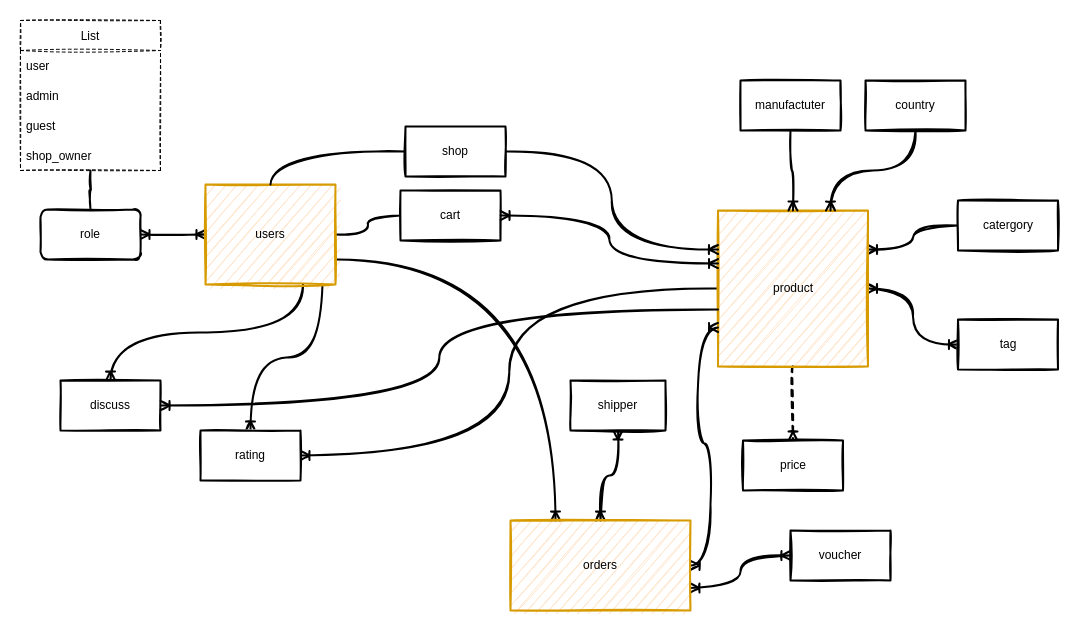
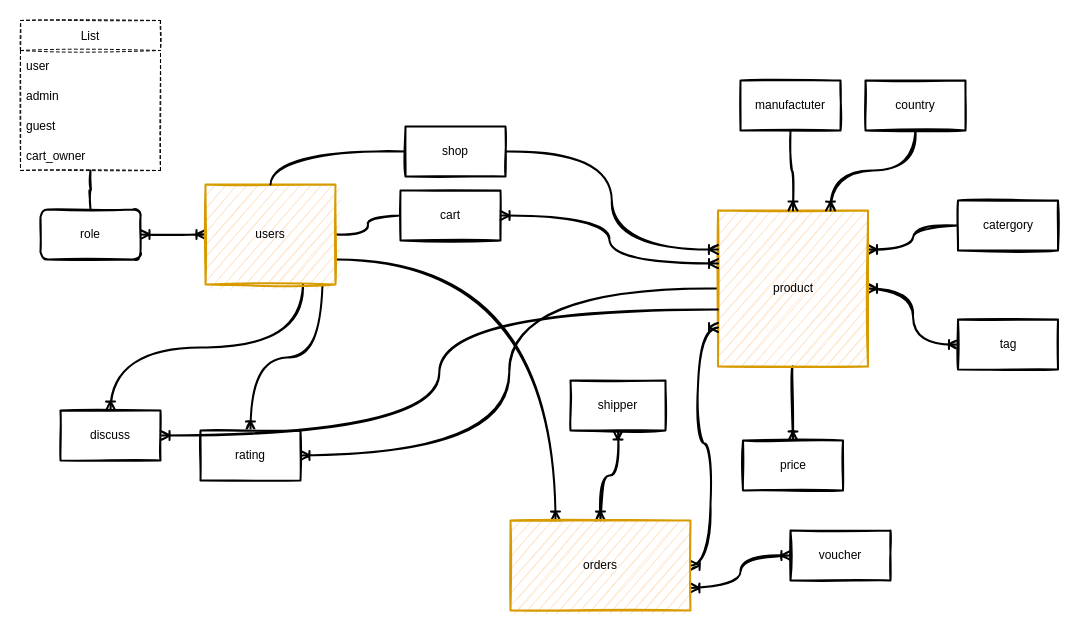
  <mxCell id="0" />
  <mxCell id="1" parent="0" />
- <mxCell id="2" style="edgeStyle=orthogonalEdgeStyle;jumpStyle=gap;orthogonalLoop=1;jettySize=auto;html=1;exitX=0.5;exitY=1;exitDx=0;exitDy=0;entryX=0.5;entryY=0;entryDx=0;entryDy=0;endArrow=ERoneToMany;endFill=0;strokeWidth=2;sketch=1;curved=1;dashed=1;" parent="1" source="8" target="15" edge="1"><mxGeometry relative="1" as="geometry" /></mxCell>
+ <mxCell id="2" style="edgeStyle=orthogonalEdgeStyle;jumpStyle=gap;orthogonalLoop=1;jettySize=auto;html=1;exitX=0.5;exitY=1;exitDx=0;exitDy=0;entryX=0.5;entryY=0;entryDx=0;entryDy=0;endArrow=ERoneToMany;endFill=0;strokeWidth=2;sketch=1;curved=1;" parent="1" source="8" target="15" edge="1"><mxGeometry relative="1" as="geometry" /></mxCell>
  <mxCell id="3" style="edgeStyle=orthogonalEdgeStyle;jumpStyle=gap;orthogonalLoop=1;jettySize=auto;html=1;endArrow=ERoneToMany;endFill=0;startArrow=ERoneToMany;startFill=0;strokeWidth=2;sketch=1;curved=1;" parent="1" source="8" target="10" edge="1"><mxGeometry relative="1" as="geometry" /></mxCell>
  <mxCell id="4" style="edgeStyle=orthogonalEdgeStyle;jumpStyle=gap;orthogonalLoop=1;jettySize=auto;html=1;entryX=1;entryY=0.25;entryDx=0;entryDy=0;startArrow=none;startFill=0;endArrow=ERoneToMany;endFill=0;strokeWidth=2;exitX=0;exitY=0.5;exitDx=0;exitDy=0;sketch=1;curved=1;" parent="1" source="9" target="8" edge="1"><mxGeometry relative="1" as="geometry"><mxPoint x="917.5" y="240" as="targetPoint" /></mxGeometry></mxCell>
  <mxCell id="5" style="edgeStyle=orthogonalEdgeStyle;jumpStyle=gap;orthogonalLoop=1;jettySize=auto;html=1;startArrow=ERoneToMany;startFill=0;endArrow=ERoneToMany;endFill=0;strokeWidth=2;sketch=1;curved=1;exitX=1;exitY=0.75;exitDx=0;exitDy=0;" parent="1" source="35" target="16" edge="1"><mxGeometry relative="1" as="geometry" /></mxCell>
  <mxCell id="6" style="edgeStyle=orthogonalEdgeStyle;jumpStyle=gap;orthogonalLoop=1;jettySize=auto;html=1;startArrow=ERoneToMany;startFill=0;endArrow=ERoneToMany;endFill=0;strokeWidth=2;entryX=0.5;entryY=1;entryDx=0;entryDy=0;sketch=1;curved=1;" parent="1" source="35" target="33" edge="1"><mxGeometry relative="1" as="geometry" /></mxCell>
  <mxCell id="7" style="edgeStyle=orthogonalEdgeStyle;jumpStyle=gap;orthogonalLoop=1;jettySize=auto;html=1;entryX=1;entryY=0.5;entryDx=0;entryDy=0;startArrow=none;startFill=0;endArrow=ERoneToMany;endFill=0;strokeWidth=2;sketch=1;curved=1;" parent="1" source="8" target="28" edge="1"><mxGeometry relative="1" as="geometry" /></mxCell>
  <mxCell id="8" value="product" style="rounded=0;whiteSpace=wrap;html=1;strokeWidth=2;fillColor=#ffe6cc;strokeColor=#d79b00;sketch=1;" parent="1" vertex="1"><mxGeometry x="717.5" y="210" width="150" height="156" as="geometry" /></mxCell>
  <mxCell id="9" value="catergory" style="rounded=0;whiteSpace=wrap;html=1;strokeWidth=2;sketch=1;" parent="1" vertex="1"><mxGeometry x="957.5" y="200" width="100" height="50" as="geometry" /></mxCell>
  <mxCell id="10" value="tag" style="rounded=0;whiteSpace=wrap;html=1;strokeWidth=2;sketch=1;" parent="1" vertex="1"><mxGeometry x="957.5" y="319" width="100" height="50" as="geometry" /></mxCell>
  <mxCell id="11" style="edgeStyle=orthogonalEdgeStyle;jumpStyle=gap;orthogonalLoop=1;jettySize=auto;html=1;entryX=0.75;entryY=0;entryDx=0;entryDy=0;startArrow=none;startFill=0;endArrow=ERoneToMany;endFill=0;strokeWidth=2;exitX=0.5;exitY=1;exitDx=0;exitDy=0;sketch=1;curved=1;" parent="1" source="12" target="8" edge="1"><mxGeometry relative="1" as="geometry" /></mxCell>
  <mxCell id="12" value="country" style="rounded=0;whiteSpace=wrap;html=1;strokeWidth=2;sketch=1;" parent="1" vertex="1"><mxGeometry x="865" y="80" width="100" height="50" as="geometry" /></mxCell>
  <mxCell id="13" style="edgeStyle=orthogonalEdgeStyle;jumpStyle=gap;orthogonalLoop=1;jettySize=auto;html=1;startArrow=none;startFill=0;endArrow=ERoneToMany;endFill=0;strokeWidth=2;sketch=1;curved=1;" parent="1" source="14" target="8" edge="1"><mxGeometry relative="1" as="geometry" /></mxCell>
  <mxCell id="14" value="manufactuter" style="rounded=0;whiteSpace=wrap;html=1;strokeWidth=2;sketch=1;" parent="1" vertex="1"><mxGeometry x="740" y="80" width="100" height="50" as="geometry" /></mxCell>
  <mxCell id="15" value="price" style="rounded=0;whiteSpace=wrap;html=1;strokeWidth=2;sketch=1;" parent="1" vertex="1"><mxGeometry x="742.5" y="440" width="100" height="50" as="geometry" /></mxCell>
  <mxCell id="16" value="voucher" style="rounded=0;whiteSpace=wrap;html=1;strokeWidth=2;sketch=1;" parent="1" vertex="1"><mxGeometry x="790" y="530" width="100" height="50" as="geometry" /></mxCell>
  <mxCell id="17" style="edgeStyle=orthogonalEdgeStyle;jumpStyle=gap;orthogonalLoop=1;jettySize=auto;html=1;exitX=1;exitY=0.5;exitDx=0;exitDy=0;startArrow=none;startFill=0;endArrow=none;endFill=0;strokeWidth=2;sketch=1;curved=1;" parent="1" source="22" target="32" edge="1"><mxGeometry relative="1" as="geometry" /></mxCell>
  <mxCell id="18" style="edgeStyle=orthogonalEdgeStyle;jumpStyle=gap;orthogonalLoop=1;jettySize=auto;html=1;entryX=1;entryY=0.5;entryDx=0;entryDy=0;startArrow=ERoneToMany;startFill=0;endArrow=ERoneToMany;endFill=0;strokeWidth=2;sketch=1;curved=1;" parent="1" source="22" target="24" edge="1"><mxGeometry relative="1" as="geometry" /></mxCell>
  <mxCell id="19" style="edgeStyle=orthogonalEdgeStyle;jumpStyle=gap;orthogonalLoop=1;jettySize=auto;html=1;entryX=0.5;entryY=0;entryDx=0;entryDy=0;startArrow=none;startFill=0;endArrow=ERoneToMany;endFill=0;strokeWidth=2;exitX=0.75;exitY=1;exitDx=0;exitDy=0;sketch=1;curved=1;" parent="1" source="22" target="30" edge="1"><mxGeometry relative="1" as="geometry" /></mxCell>
  <mxCell id="20" style="edgeStyle=orthogonalEdgeStyle;jumpStyle=gap;orthogonalLoop=1;jettySize=auto;html=1;entryX=0.5;entryY=0;entryDx=0;entryDy=0;startArrow=none;startFill=0;endArrow=ERoneToMany;endFill=0;strokeWidth=2;exitX=0.9;exitY=1;exitDx=0;exitDy=0;exitPerimeter=0;sketch=1;curved=1;" parent="1" source="22" target="28" edge="1"><mxGeometry relative="1" as="geometry" /></mxCell>
  <mxCell id="21" style="edgeStyle=orthogonalEdgeStyle;jumpStyle=gap;orthogonalLoop=1;jettySize=auto;html=1;exitX=1;exitY=0.75;exitDx=0;exitDy=0;entryX=0.25;entryY=0;entryDx=0;entryDy=0;startArrow=none;startFill=0;endArrow=ERoneToMany;endFill=0;strokeWidth=2;sketch=1;curved=1;" parent="1" source="22" target="35" edge="1"><mxGeometry relative="1" as="geometry" /></mxCell>
  <mxCell id="22" value="users" style="rounded=0;whiteSpace=wrap;html=1;strokeWidth=2;fillColor=#ffe6cc;strokeColor=#d79b00;sketch=1;" parent="1" vertex="1"><mxGeometry x="205" y="184" width="130" height="100" as="geometry" /></mxCell>
  <mxCell id="23" style="edgeStyle=orthogonalEdgeStyle;jumpStyle=gap;orthogonalLoop=1;jettySize=auto;html=1;startArrow=none;startFill=0;endArrow=none;endFill=0;strokeWidth=2;sketch=1;curved=1;" parent="1" source="24" target="36" edge="1"><mxGeometry relative="1" as="geometry" /></mxCell>
  <mxCell id="24" value="role" style="whiteSpace=wrap;html=1;strokeWidth=2;sketch=1;rounded=1;" parent="1" vertex="1"><mxGeometry x="40" y="209" width="100" height="50" as="geometry" /></mxCell>
  <mxCell id="25" style="edgeStyle=orthogonalEdgeStyle;jumpStyle=gap;orthogonalLoop=1;jettySize=auto;html=1;entryX=0.5;entryY=0;entryDx=0;entryDy=0;startArrow=none;startFill=0;endArrow=none;endFill=0;strokeWidth=2;sketch=1;curved=1;" parent="1" source="27" target="22" edge="1"><mxGeometry relative="1" as="geometry" /></mxCell>
  <mxCell id="26" style="edgeStyle=orthogonalEdgeStyle;jumpStyle=gap;orthogonalLoop=1;jettySize=auto;html=1;startArrow=none;startFill=0;endArrow=ERoneToMany;endFill=0;strokeWidth=2;entryX=0;entryY=0.25;entryDx=0;entryDy=0;sketch=1;curved=1;" parent="1" source="27" target="8" edge="1"><mxGeometry relative="1" as="geometry"><mxPoint x="430" y="210" as="targetPoint" /></mxGeometry></mxCell>
  <mxCell id="27" value="shop" style="rounded=0;whiteSpace=wrap;html=1;strokeWidth=2;sketch=1;" parent="1" vertex="1"><mxGeometry x="405" y="126" width="100" height="50" as="geometry" /></mxCell>
  <mxCell id="28" value="rating" style="rounded=0;whiteSpace=wrap;html=1;strokeWidth=2;sketch=1;" parent="1" vertex="1"><mxGeometry x="200" y="430" width="100" height="50" as="geometry" /></mxCell>
  <mxCell id="29" style="edgeStyle=orthogonalEdgeStyle;jumpStyle=gap;orthogonalLoop=1;jettySize=auto;html=1;entryX=0;entryY=0.635;entryDx=0;entryDy=0;entryPerimeter=0;startArrow=ERoneToMany;startFill=0;endArrow=none;endFill=0;strokeWidth=2;sketch=1;curved=1;" parent="1" source="30" target="8" edge="1"><mxGeometry relative="1" as="geometry" /></mxCell>
- <mxCell id="30" value="discuss" style="rounded=0;whiteSpace=wrap;html=1;strokeWidth=2;sketch=1;" parent="1" vertex="1"><mxGeometry x="60" y="380" width="100" height="50" as="geometry" /></mxCell>
+ <mxCell id="30" value="discuss" style="rounded=0;whiteSpace=wrap;html=1;strokeWidth=2;sketch=1;" parent="1" vertex="1"><mxGeometry x="60" y="410" width="100" height="50" as="geometry" /></mxCell>
  <mxCell id="31" style="edgeStyle=orthogonalEdgeStyle;jumpStyle=gap;orthogonalLoop=1;jettySize=auto;html=1;startArrow=ERoneToMany;startFill=0;endArrow=ERoneToMany;endFill=0;strokeWidth=2;entryX=0;entryY=0.34;entryDx=0;entryDy=0;entryPerimeter=0;sketch=1;curved=1;" parent="1" source="32" target="8" edge="1"><mxGeometry relative="1" as="geometry"><mxPoint x="500" y="246" as="targetPoint" /></mxGeometry></mxCell>
  <mxCell id="32" value="cart" style="rounded=0;whiteSpace=wrap;html=1;strokeWidth=2;sketch=1;" parent="1" vertex="1"><mxGeometry x="400" y="190" width="100" height="50" as="geometry" /></mxCell>
  <mxCell id="33" value="shipper" style="rounded=0;whiteSpace=wrap;html=1;strokeWidth=2;sketch=1;" parent="1" vertex="1"><mxGeometry x="570" y="380" width="95" height="50" as="geometry" /></mxCell>
  <mxCell id="34" style="edgeStyle=orthogonalEdgeStyle;jumpStyle=gap;orthogonalLoop=1;jettySize=auto;html=1;entryX=0;entryY=0.75;entryDx=0;entryDy=0;startArrow=ERoneToMany;startFill=0;endArrow=ERoneToMany;endFill=0;strokeWidth=2;sketch=1;curved=1;" parent="1" source="35" target="8" edge="1"><mxGeometry relative="1" as="geometry" /></mxCell>
  <mxCell id="35" value="orders" style="rounded=0;whiteSpace=wrap;html=1;strokeWidth=2;fillColor=#ffe6cc;strokeColor=#d79b00;sketch=1;" parent="1" vertex="1"><mxGeometry x="510" y="520" width="180" height="90" as="geometry" /></mxCell>
  <mxCell id="36" value="List" style="swimlane;fontStyle=0;childLayout=stackLayout;horizontal=1;startSize=30;horizontalStack=0;resizeParent=1;resizeParentMax=0;resizeLast=0;collapsible=1;marginBottom=0;dashed=1;strokeWidth=1;fillColor=none;sketch=1;" parent="1" vertex="1"><mxGeometry x="20" y="20" width="140" height="150" as="geometry" /></mxCell>
  <mxCell id="37" value="user" style="text;strokeColor=none;fillColor=none;align=left;verticalAlign=middle;spacingLeft=4;spacingRight=4;overflow=hidden;points=[[0,0.5],[1,0.5]];portConstraint=eastwest;rotatable=0;dashed=1;sketch=1;" parent="36" vertex="1"><mxGeometry y="30" width="140" height="30" as="geometry" /></mxCell>
  <mxCell id="38" value="admin" style="text;strokeColor=none;fillColor=none;align=left;verticalAlign=middle;spacingLeft=4;spacingRight=4;overflow=hidden;points=[[0,0.5],[1,0.5]];portConstraint=eastwest;rotatable=0;dashed=1;sketch=1;" parent="36" vertex="1"><mxGeometry y="60" width="140" height="30" as="geometry" /></mxCell>
  <mxCell id="39" value="guest" style="text;strokeColor=none;fillColor=none;align=left;verticalAlign=middle;spacingLeft=4;spacingRight=4;overflow=hidden;points=[[0,0.5],[1,0.5]];portConstraint=eastwest;rotatable=0;dashed=1;sketch=1;" parent="36" vertex="1"><mxGeometry y="90" width="140" height="30" as="geometry" /></mxCell>
- <mxCell id="40" value="shop_owner" style="text;strokeColor=none;fillColor=none;align=left;verticalAlign=middle;spacingLeft=4;spacingRight=4;overflow=hidden;points=[[0,0.5],[1,0.5]];portConstraint=eastwest;rotatable=0;dashed=1;sketch=1;" parent="36" vertex="1"><mxGeometry y="120" width="140" height="30" as="geometry" /></mxCell>
+ <mxCell id="40" value="cart_owner" style="text;strokeColor=none;fillColor=none;align=left;verticalAlign=middle;spacingLeft=4;spacingRight=4;overflow=hidden;points=[[0,0.5],[1,0.5]];portConstraint=eastwest;rotatable=0;dashed=1;sketch=1;" parent="36" vertex="1"><mxGeometry y="120" width="140" height="30" as="geometry" /></mxCell>
